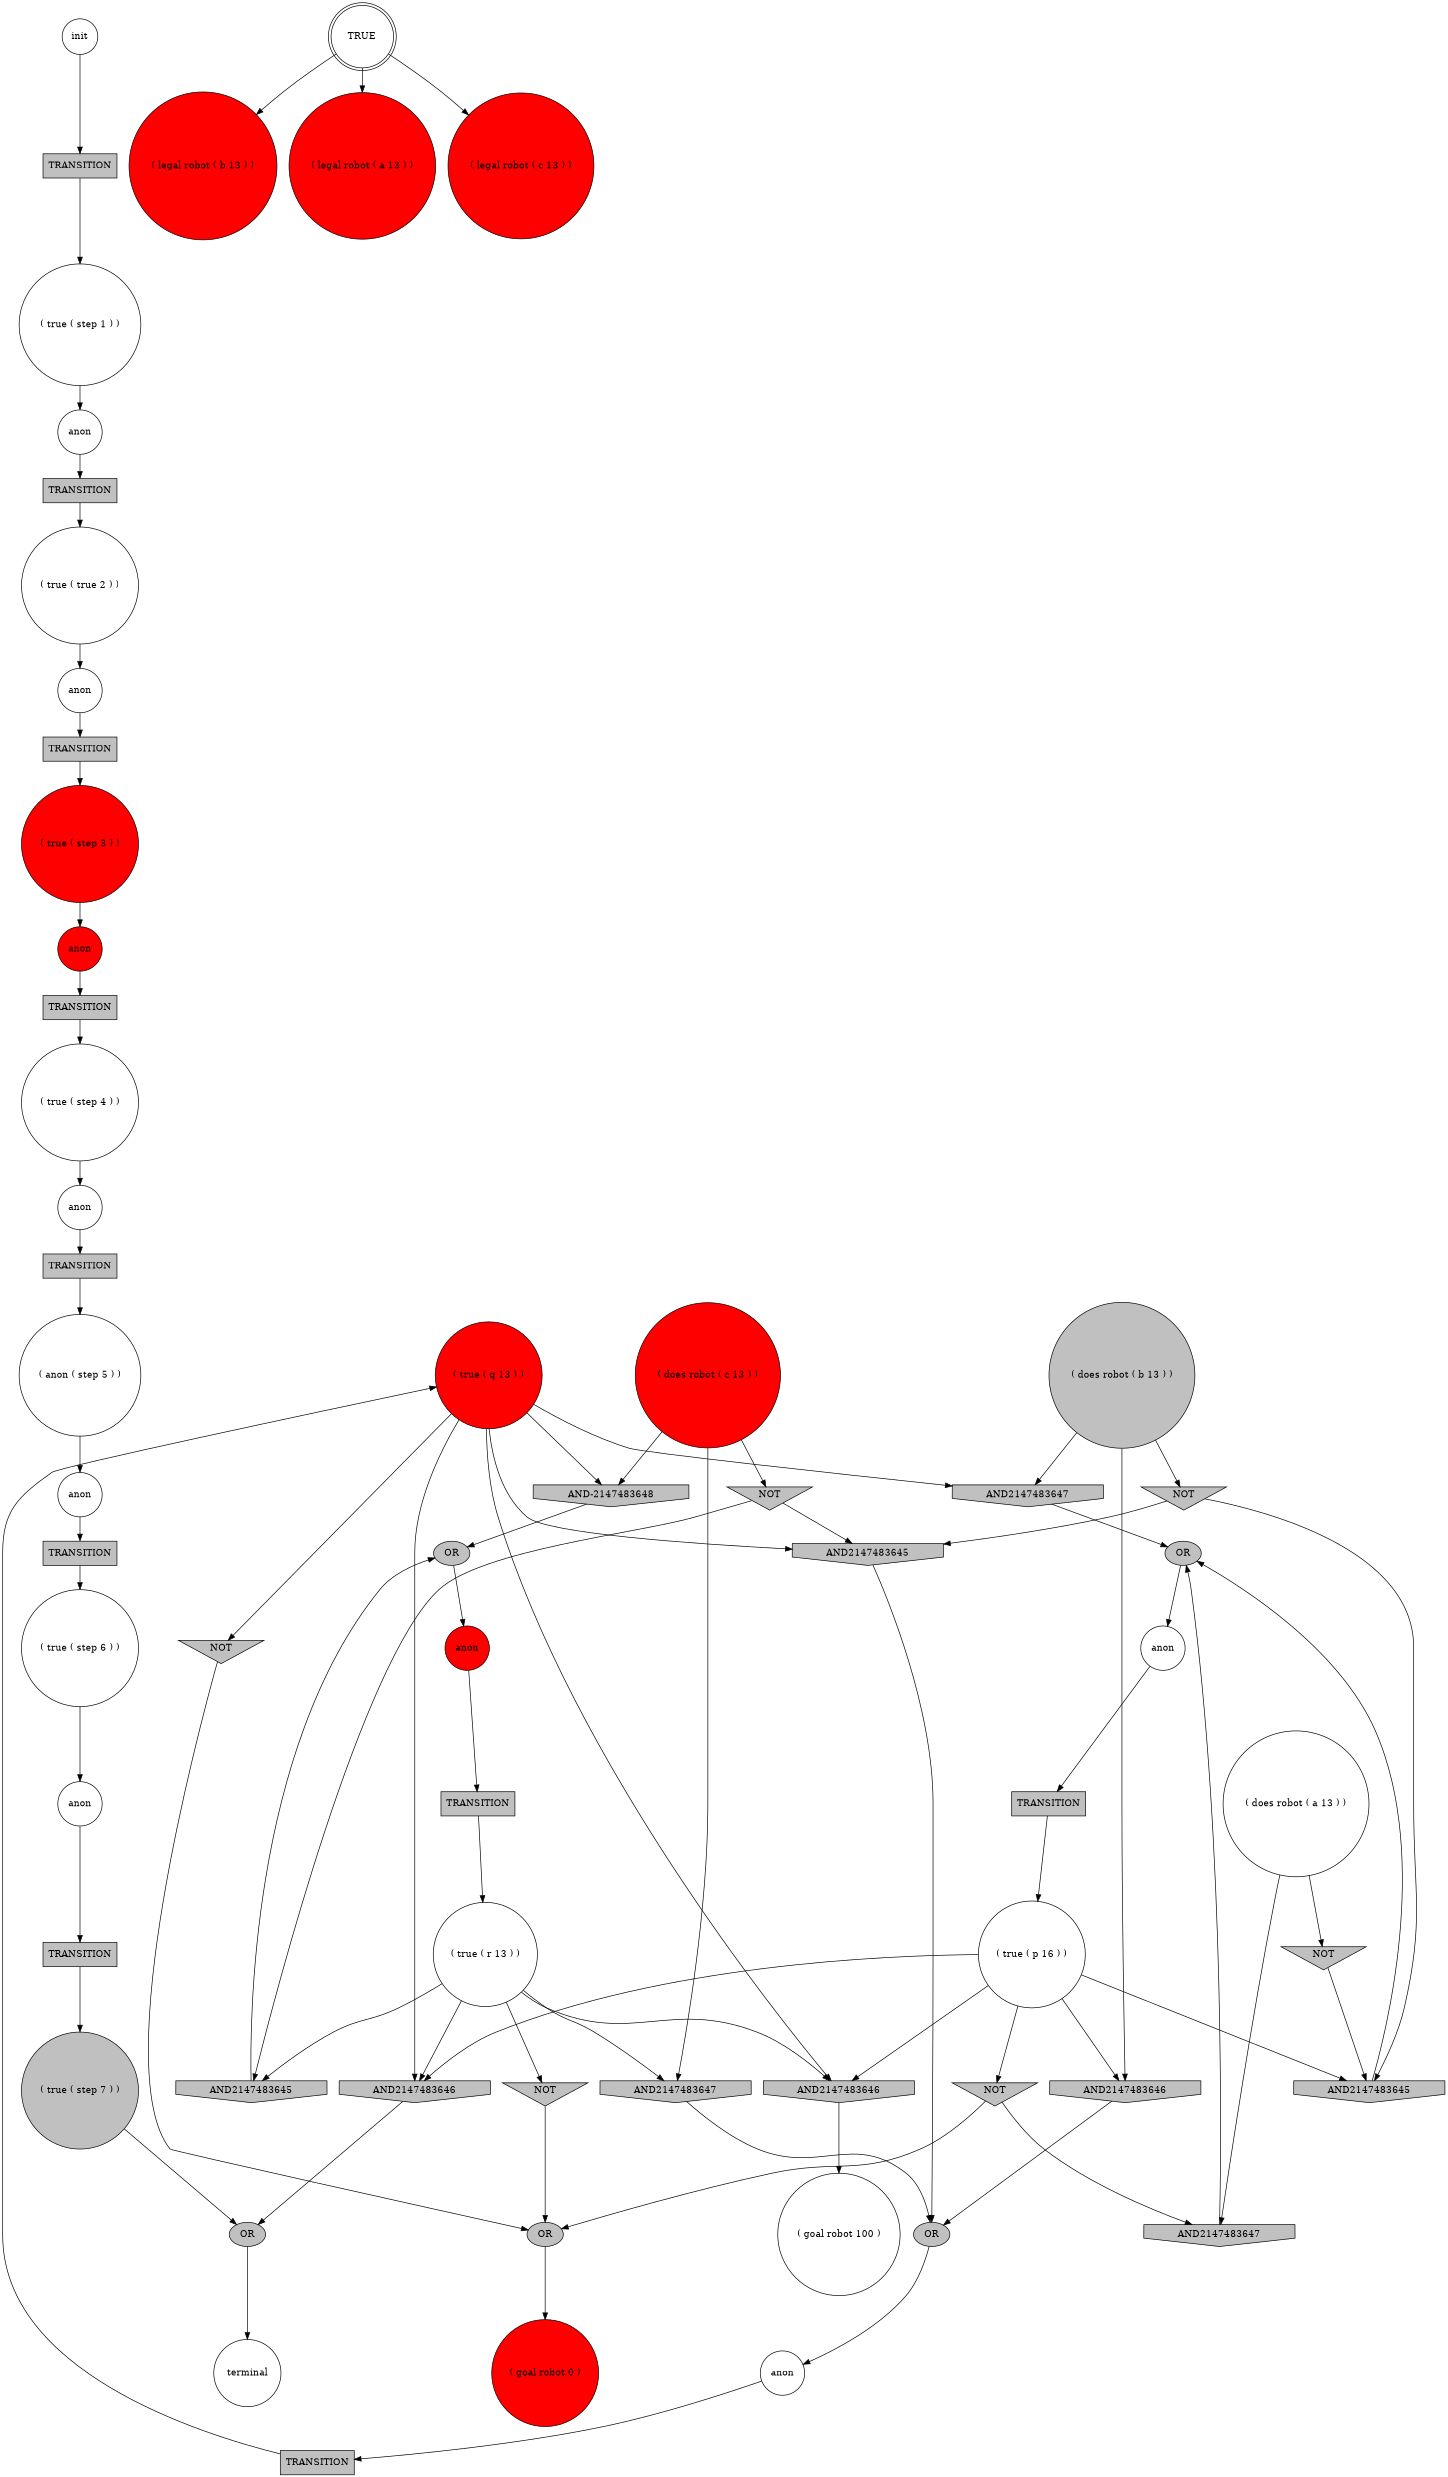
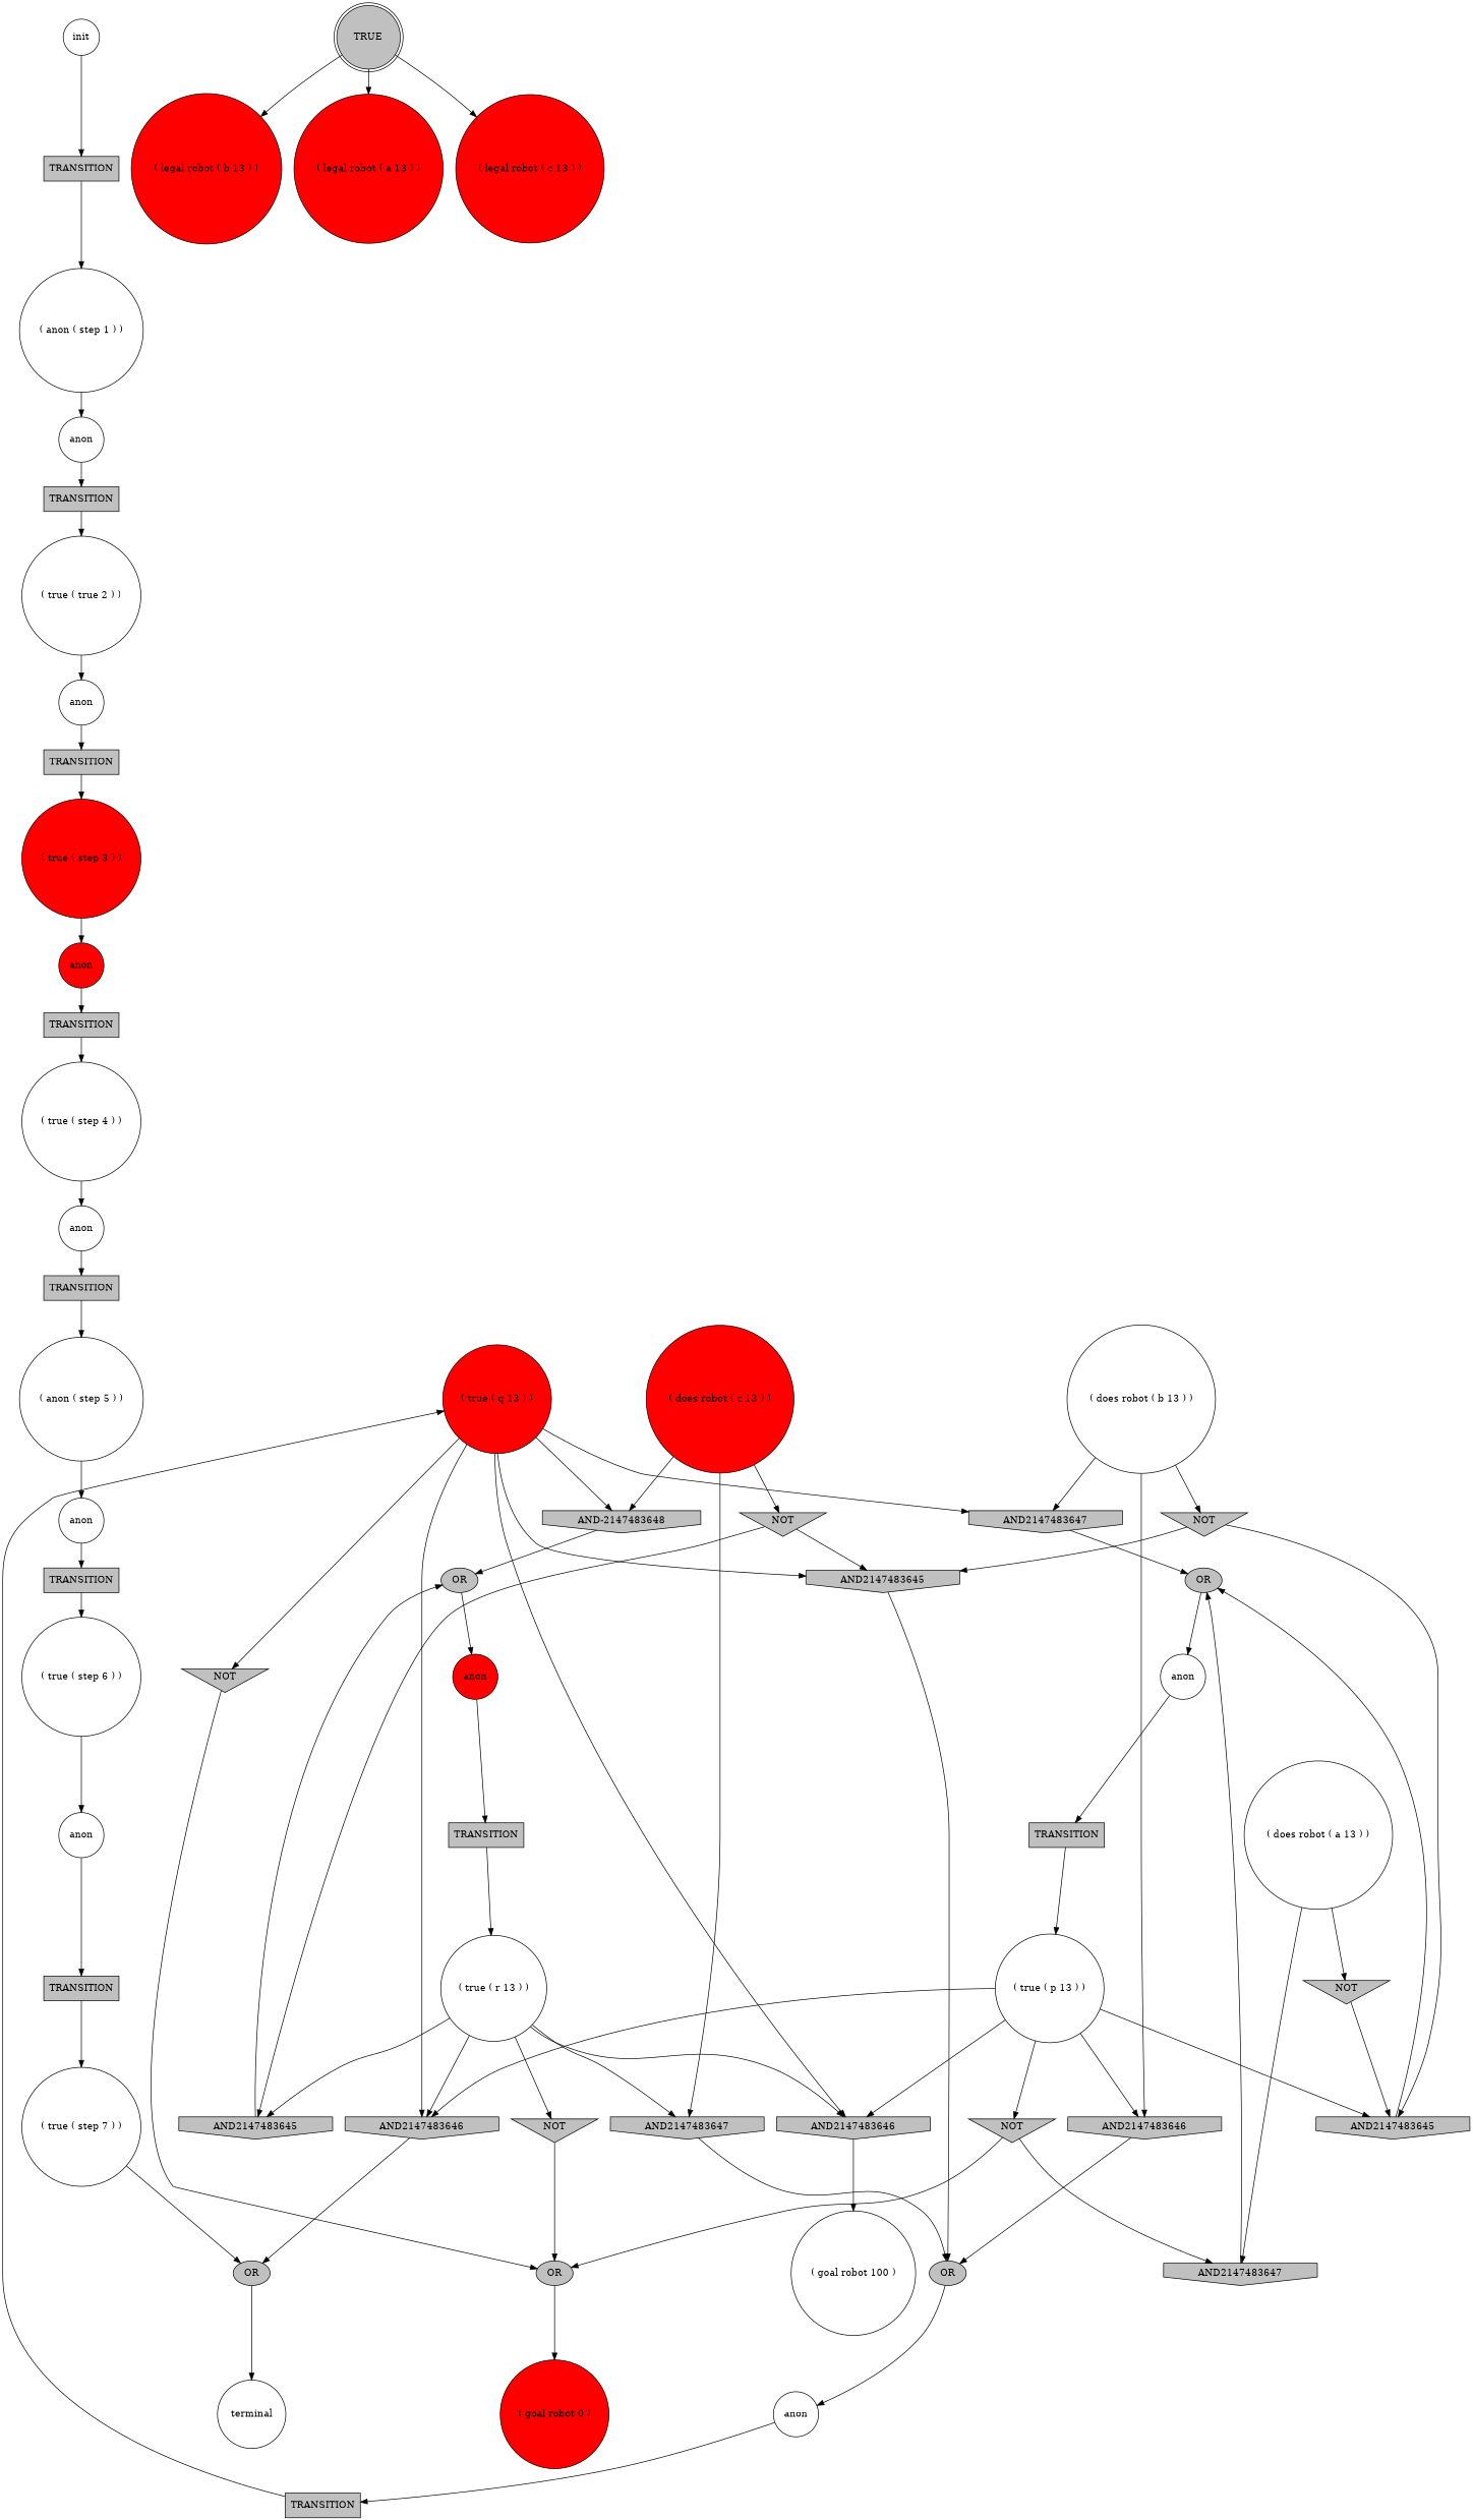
  digraph {
    fontname="DejaVu Serif"
    node [fillcolor=grey fontname="DejaVu Serif" shape=circle style=filled]
    edge [fontname="DejaVu Serif"]
    n1 [fillcolor=red label=anon]
    n2 [label=TRANSITION shape=box]
    n3 [fillcolor=white label="( true ( step 4 ) )"]
    n4 [fillcolor=white label=anon]
    n5 [label=NOT shape=invtriangle]
    n6 [label=OR shape=ellipse]
    n7 [label=AND2147483647 shape=invhouse]
    n8 [fillcolor=red label="( goal robot 0 )"]
    n9 [label=OR shape=ellipse]
    n10 [fillcolor=white label=anon]
    n11 [fillcolor=white label="( anon ( step 5 ) )"]
    n12 [fillcolor=white label=anon]
    n13 [label=TRANSITION shape=box]
    n14 [fillcolor=white label="( true ( step 6 ) )"]
    n15 [fillcolor=white label=terminal]
    n16 [fillcolor=red label="( true ( q 13 ) )"]
    n17 [label=NOT shape=invtriangle]
    n18 [label=AND2147483646 shape=invhouse]
    n19 [label=AND2147483645 shape=invhouse]
    n20 [label=AND2147483647 shape=invhouse]
    n21 [label="AND-2147483648" shape=invhouse]
    n22 [label=AND2147483646 shape=invhouse]
    n23 [label=OR shape=ellipse]
    n24 [label=OR shape=ellipse]
    n25 [label=OR shape=ellipse]
    n26 [fillcolor=white label="( goal robot 100 )"]
    n27 [fillcolor=white label=anon]
    n28 [fillcolor=red label=anon]
    n29 [label=TRANSITION shape=box]
    n30 [fillcolor=white label=anon]
    n31 [label=TRANSITION shape=box]
-   n32 [label="( true ( step 7 ) )"]
+   n32 [fillcolor=white label="( true ( step 7 ) )"]
    n33 [fillcolor=white label=anon]
    n34 [label=TRANSITION shape=box]
    n35 [fillcolor=white label="( true ( true 2 ) )"]
    n36 [fillcolor=white label=anon]
    n37 [label=TRANSITION shape=box]
    n38 [label=TRANSITION shape=box]
    n39 [fillcolor=red label="( true ( step 3 ) )"]
    n40 [label=TRANSITION shape=box]
    n41 [fillcolor=white label="( true ( r 13 ) )"]
    n42 [label=AND2147483647 shape=invhouse]
    n43 [label=NOT shape=invtriangle]
    n44 [label=AND2147483645 shape=invhouse]
    n45 [fillcolor=red label="( does robot ( c 13 ) )"]
    n46 [label=NOT shape=invtriangle]
    n47 [label=TRANSITION shape=box]
-   n48 [fillcolor=white label="( true ( step 1 ) )"]
-   n49 [fillcolor=white label=TRUE shape=doublecircle]
+   n48 [fillcolor=white label="( anon ( step 1 ) )"]
+   n49 [label=TRUE shape=doublecircle]
    n50 [fillcolor=red label="( legal robot ( b 13 ) )"]
    n51 [fillcolor=red label="( legal robot ( a 13 ) )"]
    n52 [fillcolor=red label="( legal robot ( c 13 ) )"]
    n53 [label=TRANSITION shape=box]
-   n54 [fillcolor=white label="( true ( p 16 ) )"]
+   n54 [fillcolor=white label="( true ( p 13 ) )"]
    n55 [fillcolor=white label="( does robot ( a 13 ) )"]
    n56 [label=NOT shape=invtriangle]
    n57 [label=AND2147483645 shape=invhouse]
    n58 [label=AND2147483646 shape=invhouse]
    n59 [label=NOT shape=invtriangle]
    n60 [fillcolor=white label=init]
-   n61 [label="( does robot ( b 13 ) )"]
+   n61 [fillcolor=white label="( does robot ( b 13 ) )"]
    n1 -> n2
    n2 -> n3
    n3 -> n4
    n4 -> n53
    n5 -> n6
    n5 -> n7
    n6 -> n8
    n7 -> n9
    n9 -> n10
    n10 -> n37
    n11 -> n12
    n12 -> n13
    n13 -> n14
    n14 -> n30
    n16 -> n17
    n16 -> n18
    n16 -> n19
    n16 -> n20
    n16 -> n21
    n16 -> n22
    n17 -> n6
    n18 -> n23
    n19 -> n24
    n20 -> n9
    n21 -> n25
    n22 -> n26
    n23 -> n15
    n24 -> n27
    n25 -> n28
    n27 -> n29
    n28 -> n40
    n29 -> n16
    n30 -> n31
    n31 -> n32
    n32 -> n23
    n33 -> n34
    n34 -> n35
    n35 -> n36
    n36 -> n38
    n37 -> n54
    n38 -> n39
    n39 -> n1
    n40 -> n41
    n41 -> n18
    n41 -> n22
    n41 -> n42
    n41 -> n43
    n41 -> n44
    n42 -> n24
    n43 -> n6
    n44 -> n25
    n45 -> n21
    n45 -> n42
    n45 -> n46
    n46 -> n19
    n46 -> n44
    n47 -> n48
    n48 -> n33
    n49 -> n50
    n49 -> n51
    n49 -> n52
    n53 -> n11
    n54 -> n5
    n54 -> n18
    n54 -> n22
    n54 -> n57
    n54 -> n58
    n55 -> n7
    n55 -> n56
    n56 -> n57
    n57 -> n9
    n58 -> n24
    n59 -> n19
    n59 -> n57
    n60 -> n47
    n61 -> n20
    n61 -> n58
    n61 -> n59
  }
